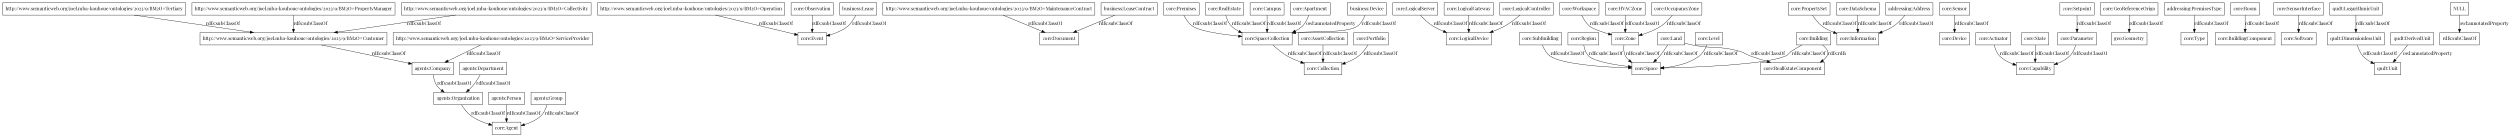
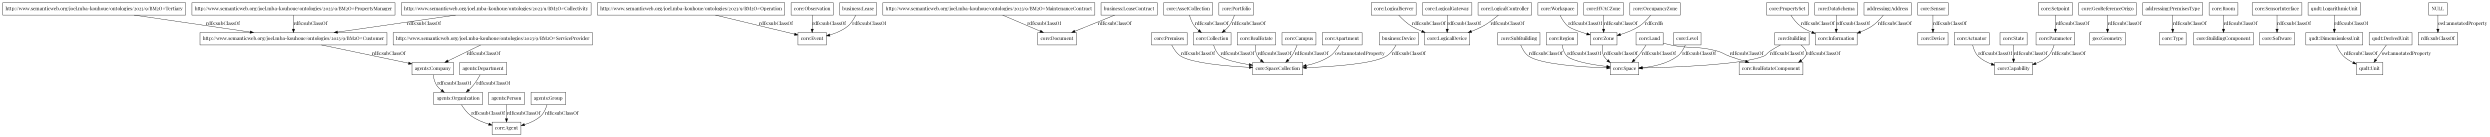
  digraph {
    fontname="Playfair Display"
    rankdir=TB
    node [color=black fontname="Playfair Display" shape=rectangle]
    edge [fontname="Playfair Display"]
    "http://www.semanticweb.org/joel.mba-kouhoue/ontologies/2023/9/BM2O#Tertiary"
    "http://www.semanticweb.org/joel.mba-kouhoue/ontologies/2023/9/BM2O#Customer"
    "agents:Company"
    "http://www.semanticweb.org/joel.mba-kouhoue/ontologies/2023/9/BM2O#ServiceProvider"
    "agents:Organization"
    "http://www.semanticweb.org/joel.mba-kouhoue/ontologies/2023/9/BM2O#PropertyManager"
    "http://www.semanticweb.org/joel.mba-kouhoue/ontologies/2023/9/BM2O#Operation"
    "core:Event"
    "http://www.semanticweb.org/joel.mba-kouhoue/ontologies/2023/9/BM2O#MaintenanceContract"
    "core:Document"
    "http://www.semanticweb.org/joel.mba-kouhoue/ontologies/2023/9/BM2O#Collectivity"
    "core:Premises"
    "core:SpaceCollection"
    "core:Collection"
    "core:LogicalServer"
    "core:LogicalDevice"
    "core:Observation"
    "core:LogicalGateway"
    "core:Level"
    "core:Space"
    "core:PropertySet"
    "core:Information"
    "core:AssetCollection"
    "core:Land"
    "core:RealEstateComponent"
    "core:Zone"
    "core:Sensor"
    "core:Device"
    "core:Portfolio"
    "core:Building"
    "core:Actuator"
    "core:Capability"
    "core:RealEstate"
    "core:Workspace"
    "core:GeoReferenceOrigo"
    "geo:Geometry"
    "core:Region"
    "core:DataSchema"
    "core:Campus"
    n40 [label="addressing:PremisesType"]
    "core:Type"
    "core:SubBuilding"
    "core:Apartment"
    "core:State"
    "core:HVACZone"
    "core:Room"
    "core:BuildingComponent"
    "core:Parameter"
    "core:LogicalController"
    "core:SensorInterface"
    "core:Software"
    "core:OccupancyZone"
    "core:Setpoint"
    "addressing:Address"
    "agents:Person"
    "core:Agent"
    "agents:Group"
    "agents:Department"
    "qudt:LogarithmicUnit"
    "qudt:DimensionlessUnit"
    "qudt:Unit"
    "qudt:DerivedUnit"
    n63 [label="business:Device"]
    "business:LeaseContract"
    "business:Lease"
    NULL
    "rdfs:subClassOf"
    "http://www.semanticweb.org/joel.mba-kouhoue/ontologies/2023/9/BM2O#Tertiary" -> "http://www.semanticweb.org/joel.mba-kouhoue/ontologies/2023/9/BM2O#Customer" [label="rdfs:subClassOf"]
    "http://www.semanticweb.org/joel.mba-kouhoue/ontologies/2023/9/BM2O#Customer" -> "agents:Company" [label="rdfs:subClassOf"]
    "agents:Company" -> "agents:Organization" [label="rdfs:subClassOf"]
    "http://www.semanticweb.org/joel.mba-kouhoue/ontologies/2023/9/BM2O#ServiceProvider" -> "agents:Company" [label="rdfs:subClassOf"]
    "agents:Organization" -> "core:Agent" [label="rdfs:subClassOf"]
    "http://www.semanticweb.org/joel.mba-kouhoue/ontologies/2023/9/BM2O#PropertyManager" -> "http://www.semanticweb.org/joel.mba-kouhoue/ontologies/2023/9/BM2O#Customer" [label="rdfs:subClassOf"]
    "http://www.semanticweb.org/joel.mba-kouhoue/ontologies/2023/9/BM2O#Operation" -> "core:Event" [label="rdfs:subClassOf"]
    "http://www.semanticweb.org/joel.mba-kouhoue/ontologies/2023/9/BM2O#MaintenanceContract" -> "core:Document" [label="rdfs:subClassOf"]
    "http://www.semanticweb.org/joel.mba-kouhoue/ontologies/2023/9/BM2O#Collectivity" -> "http://www.semanticweb.org/joel.mba-kouhoue/ontologies/2023/9/BM2O#Customer" [label="rdfs:subClassOf"]
    "core:Premises" -> "core:SpaceCollection" [label="rdfs:subClassOf"]
-   "core:SpaceCollection" -> "core:Collection" [label="rdfs:subClassOf"]
+   "core:Collection" -> "core:SpaceCollection" [label="rdfs:subClassOf"]
    "core:LogicalServer" -> "core:LogicalDevice" [label="rdfs:subClassOf"]
    "core:Observation" -> "core:Event" [label="rdfs:subClassOf"]
    "core:LogicalGateway" -> "core:LogicalDevice" [label="rdfs:subClassOf"]
    "core:Level" -> "core:Space" [label="rdfs:subClassOf"]
    "core:PropertySet" -> "core:Information" [label="rdfs:subClassOf"]
    "core:AssetCollection" -> "core:Collection" [label="rdfs:subClassOf"]
    "core:Land" -> "core:Space" [label="rdfs:subClassOf"]
    "core:Land" -> "core:RealEstateComponent" [label="rdfs:subClassOf"]
    "core:Zone" -> "core:Space" [label="rdfs:subClassOf"]
    "core:Sensor" -> "core:Device" [label="rdfs:subClassOf"]
    "core:Portfolio" -> "core:Collection" [label="rdfs:subClassOf"]
    "core:Building" -> "core:Space" [label="rdfs:subClassOf"]
-   "core:Building" -> "core:RealEstateComponent" [label="rdfs:rdfs"]
+   "core:Building" -> "core:RealEstateComponent" [label="rdfs:subClassOf"]
    "core:Actuator" -> "core:Capability" [label="rdfs:subClassOf"]
    "core:RealEstate" -> "core:SpaceCollection" [label="rdfs:subClassOf"]
    "core:Workspace" -> "core:Zone" [label="rdfs:subClassOf"]
    "core:GeoReferenceOrigo" -> "geo:Geometry" [label="rdfs:subClassOf"]
    "core:Region" -> "core:Space" [label="rdfs:subClassOf"]
    "core:DataSchema" -> "core:Information" [label="rdfs:subClassOf"]
    "core:Campus" -> "core:SpaceCollection" [label="rdfs:subClassOf"]
    n40 -> "core:Type" [label="rdfs:subClassOf"]
    "core:SubBuilding" -> "core:Space" [label="rdfs:subClassOf"]
    "core:Apartment" -> "core:SpaceCollection" [label="owl:annotatedProperty"]
    "core:State" -> "core:Capability" [label="rdfs:subClassOf"]
    "core:HVACZone" -> "core:Zone" [label="rdfs:subClassOf"]
    "core:Room" -> "core:BuildingComponent" [label="rdfs:subClassOf"]
    "core:Parameter" -> "core:Capability" [label="rdfs:subClassOf"]
    "core:LogicalController" -> "core:LogicalDevice" [label="rdfs:subClassOf"]
    "core:SensorInterface" -> "core:Software" [label="rdfs:subClassOf"]
-   "core:OccupancyZone" -> "core:Zone" [label="rdfs:subClassOf"]
+   "core:OccupancyZone" -> "core:Zone" [label="rdfs:rdfs"]
    "core:Setpoint" -> "core:Parameter" [label="rdfs:subClassOf"]
    "addressing:Address" -> "core:Information" [label="rdfs:subClassOf"]
    "agents:Person" -> "core:Agent" [label="rdfs:subClassOf"]
    "agents:Group" -> "core:Agent" [label="rdfs:subClassOf"]
    "agents:Department" -> "agents:Organization" [label="rdfs:subClassOf"]
    "qudt:LogarithmicUnit" -> "qudt:DimensionlessUnit" [label="rdfs:subClassOf"]
    "qudt:DimensionlessUnit" -> "qudt:Unit" [label="rdfs:subClassOf"]
    "qudt:DerivedUnit" -> "qudt:Unit" [label="owl:annotatedProperty"]
    n63 -> "core:SpaceCollection" [label="rdfs:subClassOf"]
    "business:LeaseContract" -> "core:Document" [label="rdfs:subClassOf"]
    "business:Lease" -> "core:Event" [label="rdfs:subClassOf"]
    NULL -> "rdfs:subClassOf" [label="owl:annotatedProperty"]
  }
